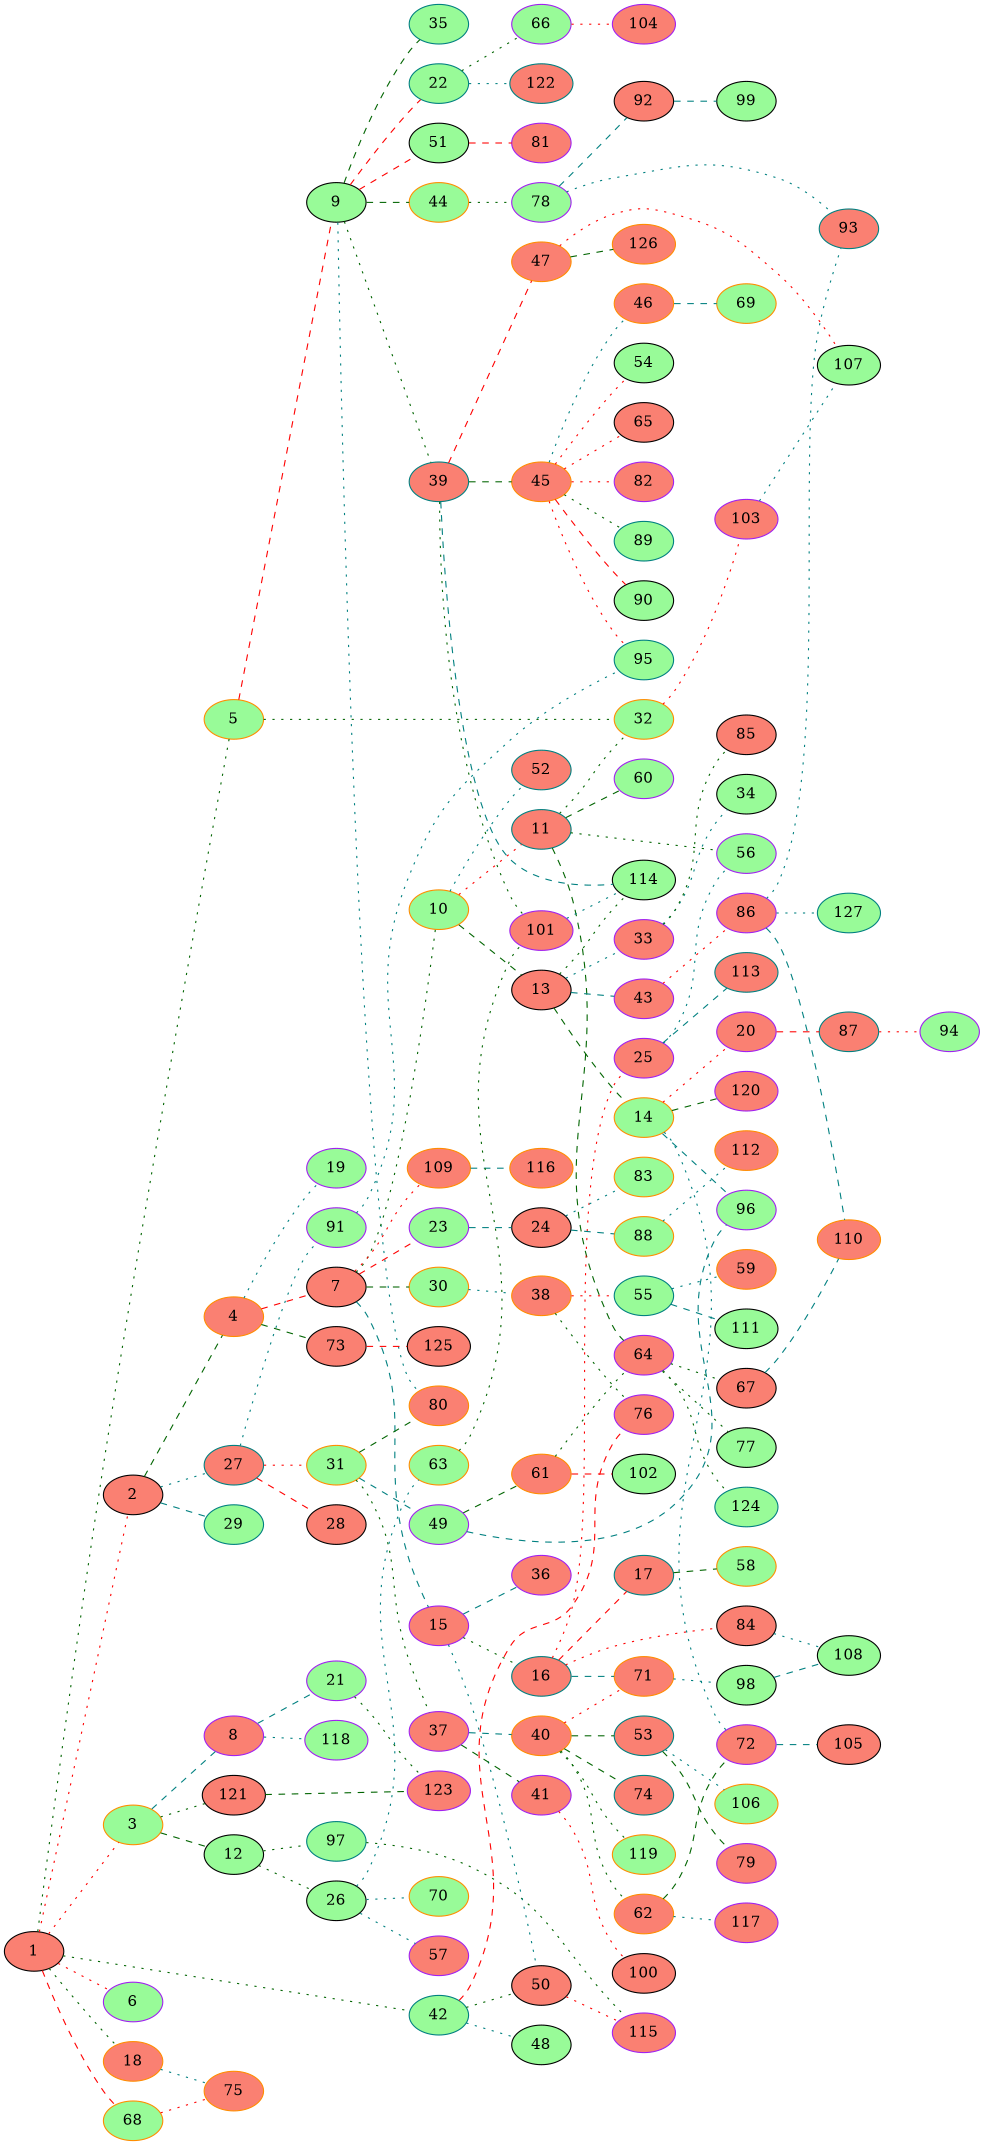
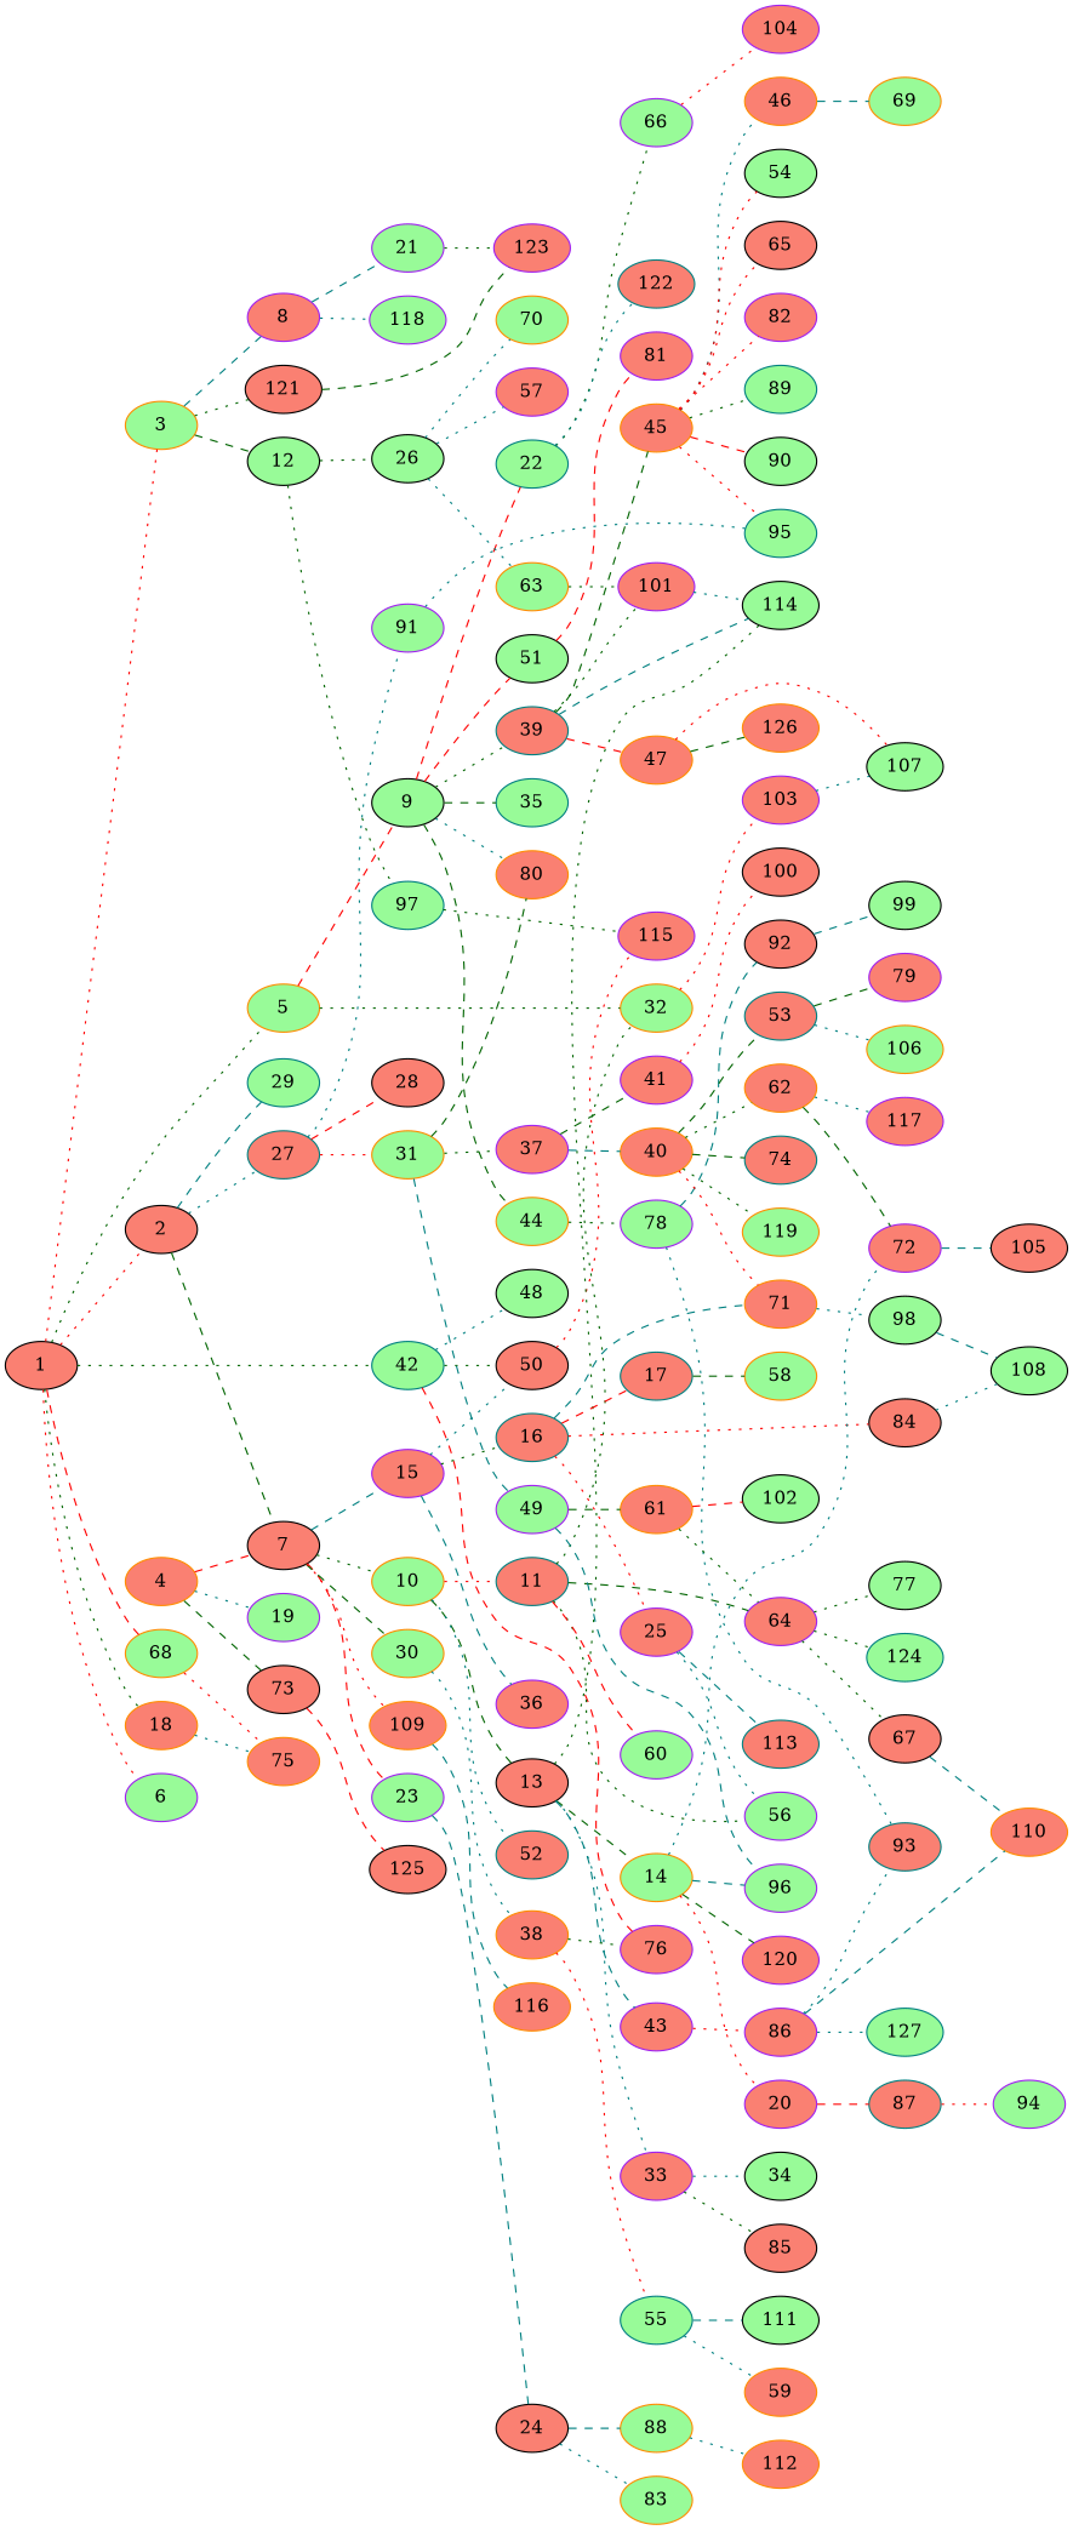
  graph {
    rankdir=LR
    node [color=purple fillcolor=salmon style=filled]
    edge [color=teal style=dotted]
    1 [color=black]
    2 [color=black]
    3 [color=darkorange fillcolor=palegreen]
    5 [color=darkorange fillcolor=palegreen]
    6 [fillcolor=palegreen]
    18 [color=darkorange]
    42 [color=teal fillcolor=palegreen]
    68 [color=darkorange fillcolor=palegreen]
    4 [color=darkorange]
    27 [color=teal]
    29 [color=teal fillcolor=palegreen]
    8
    12 [color=black fillcolor=palegreen]
    121 [color=black]
    9 [color=black fillcolor=palegreen]
    32 [color=darkorange fillcolor=palegreen]
    75 [color=darkorange]
    50 [color=black]
    76
    48 [color=black fillcolor=palegreen]
    7 [color=black]
    19 [fillcolor=palegreen]
    73 [color=black]
    28 [color=black]
    31 [color=darkorange fillcolor=palegreen]
    91 [fillcolor=palegreen]
    21 [fillcolor=palegreen]
    118 [fillcolor=palegreen]
    26 [color=black fillcolor=palegreen]
    97 [color=teal fillcolor=palegreen]
    123
    10 [color=darkorange fillcolor=palegreen]
    15
    23 [fillcolor=palegreen]
    30 [color=darkorange fillcolor=palegreen]
    109 [color=darkorange]
    125 [color=black]
    22 [color=teal fillcolor=palegreen]
    35 [color=teal fillcolor=palegreen]
    39 [color=teal]
    44 [color=darkorange fillcolor=palegreen]
    51 [color=black fillcolor=palegreen]
    80 [color=darkorange]
    103
    11 [color=teal]
    13 [color=black]
    52 [color=teal]
    16 [color=teal]
    36
    24 [color=black]
    38 [color=darkorange]
    116 [color=darkorange]
    66 [fillcolor=palegreen]
    122 [color=teal]
    114 [color=black fillcolor=palegreen]
    45 [color=darkorange]
    47 [color=darkorange]
    101
    78 [fillcolor=palegreen]
    81
    56 [fillcolor=palegreen]
    60 [fillcolor=palegreen]
    64
    14 [color=darkorange fillcolor=palegreen]
    33
    43
    67 [color=black]
    77 [color=black fillcolor=palegreen]
    124 [color=teal fillcolor=palegreen]
    57
    63 [color=darkorange fillcolor=palegreen]
    70 [color=darkorange fillcolor=palegreen]
    115
    20
    72
    96 [fillcolor=palegreen]
    120
    34 [color=black fillcolor=palegreen]
    85 [color=black]
    86
    87 [color=teal]
    105 [color=black]
    17 [color=teal]
    25
    71 [color=darkorange]
    84 [color=black]
    58 [color=darkorange fillcolor=palegreen]
    113 [color=teal]
    98 [color=black fillcolor=palegreen]
    108 [color=black fillcolor=palegreen]
    94 [fillcolor=palegreen]
    104
    83 [color=darkorange fillcolor=palegreen]
    88 [color=darkorange fillcolor=palegreen]
    112 [color=darkorange]
    37
    49 [fillcolor=palegreen]
    95 [color=teal fillcolor=palegreen]
    55 [color=teal fillcolor=palegreen]
    40 [color=darkorange]
    41
    61 [color=darkorange]
    107 [color=black fillcolor=palegreen]
    53 [color=teal]
    62 [color=darkorange]
    74 [color=teal]
    119 [color=darkorange fillcolor=palegreen]
    100 [color=black]
    59 [color=darkorange]
    111 [color=black fillcolor=palegreen]
    46 [color=darkorange]
    54 [color=black fillcolor=palegreen]
    65 [color=black]
    82
    89 [color=teal fillcolor=palegreen]
    90 [color=black fillcolor=palegreen]
    126 [color=darkorange]
    79
    106 [color=darkorange fillcolor=palegreen]
    117
    110 [color=darkorange]
    93 [color=teal]
    127 [color=teal fillcolor=palegreen]
    92 [color=black]
    69 [color=darkorange fillcolor=palegreen]
    102 [color=black fillcolor=palegreen]
    99 [color=black fillcolor=palegreen]
    1 -- 2 [color=red]
    1 -- 3 [color=red]
    1 -- 5 [color=darkgreen]
    1 -- 6 [color=red]
    1 -- 18 [color=darkgreen]
    1 -- 42 [color=darkgreen]
    1 -- 68 [color=red style=dashed]
-   2 -- 4 [color=darkgreen style=dashed]
+   2 -- 7 [color=darkgreen style=dashed]
    2 -- 27
    2 -- 29 [style=dashed]
    3 -- 8 [style=dashed]
    3 -- 12 [color=darkgreen style=dashed]
    3 -- 121 [color=darkgreen]
    5 -- 9 [color=red style=dashed]
    5 -- 32 [color=darkgreen]
    18 -- 75
    42 -- 50 [color=darkgreen]
    42 -- 76 [color=red style=dashed]
    42 -- 48
    68 -- 75 [color=red]
    4 -- 7 [color=red style=dashed]
    4 -- 19
    4 -- 73 [color=darkgreen style=dashed]
    27 -- 28 [color=red style=dashed]
    27 -- 31 [color=red]
    27 -- 91
    8 -- 21 [style=dashed]
    8 -- 118
    12 -- 26 [color=darkgreen]
    12 -- 97 [color=darkgreen]
    121 -- 123 [color=darkgreen style=dashed]
    9 -- 22 [color=red style=dashed]
    9 -- 35 [color=darkgreen style=dashed]
    9 -- 39 [color=darkgreen]
    9 -- 44 [color=darkgreen style=dashed]
    9 -- 51 [color=red style=dashed]
    9 -- 80
    32 -- 103 [color=red]
    50 -- 115 [color=red]
    7 -- 10 [color=darkgreen]
    7 -- 15 [style=dashed]
    7 -- 23 [color=red style=dashed]
    7 -- 30 [color=darkgreen style=dashed]
    7 -- 109 [color=red]
    73 -- 125 [color=red style=dashed]
    31 -- 80 [color=darkgreen style=dashed]
    31 -- 37 [color=darkgreen]
    31 -- 49 [style=dashed]
    91 -- 95
    21 -- 123 [color=darkgreen]
    26 -- 57
    26 -- 63
    26 -- 70
    97 -- 115 [color=darkgreen]
    10 -- 11 [color=red]
    10 -- 13 [color=darkgreen style=dashed]
    10 -- 52
    15 -- 50
    15 -- 16 [color=darkgreen]
    15 -- 36 [style=dashed]
    23 -- 24 [style=dashed]
    30 -- 38
    109 -- 116 [style=dashed]
    22 -- 66 [color=darkgreen]
    22 -- 122
    39 -- 114 [style=dashed]
    39 -- 45 [color=darkgreen style=dashed]
    39 -- 47 [color=red style=dashed]
    39 -- 101 [color=darkgreen]
    44 -- 78 [color=darkgreen]
    51 -- 81 [color=red style=dashed]
    103 -- 107
    11 -- 32 [color=darkgreen]
    11 -- 56 [color=darkgreen]
-   11 -- 60 [color=darkgreen style=dashed]
+   11 -- 60 [color=red style=dashed]
    11 -- 64 [color=darkgreen style=dashed]
    13 -- 114 [color=darkgreen]
    13 -- 14 [color=darkgreen style=dashed]
    13 -- 33
    13 -- 43 [style=dashed]
    16 -- 17 [color=red style=dashed]
    16 -- 25 [color=red]
    16 -- 71 [style=dashed]
    16 -- 84 [color=red]
    24 -- 83
    24 -- 88 [style=dashed]
    38 -- 76 [color=darkgreen]
    38 -- 55 [color=red]
    66 -- 104 [color=red]
    45 -- 95 [color=red]
    45 -- 46
    45 -- 54 [color=red]
    45 -- 65 [color=red]
    45 -- 82 [color=red]
    45 -- 89 [color=darkgreen]
    45 -- 90 [color=red style=dashed]
    47 -- 107 [color=red]
    47 -- 126 [color=darkgreen style=dashed]
    101 -- 114
    78 -- 93
    78 -- 92 [style=dashed]
    64 -- 67 [color=darkgreen]
    64 -- 77 [color=darkgreen]
    64 -- 124 [color=darkgreen]
    14 -- 20 [color=red]
    14 -- 72
    14 -- 96 [style=dashed]
    14 -- 120 [color=darkgreen style=dashed]
    33 -- 34
    33 -- 85 [color=darkgreen]
    43 -- 86 [color=red]
    67 -- 110 [style=dashed]
    63 -- 101 [color=darkgreen]
    20 -- 87 [color=red style=dashed]
    72 -- 105 [style=dashed]
    86 -- 110 [style=dashed]
    86 -- 93
    86 -- 127
    87 -- 94 [color=red]
    17 -- 58 [color=darkgreen style=dashed]
    25 -- 56
    25 -- 113 [style=dashed]
    71 -- 98
    84 -- 108
    98 -- 108 [style=dashed]
    88 -- 112
    37 -- 40 [style=dashed]
    37 -- 41 [color=darkgreen style=dashed]
    49 -- 96 [style=dashed]
    49 -- 61 [color=darkgreen style=dashed]
    55 -- 59
    55 -- 111 [style=dashed]
    40 -- 71 [color=red]
    40 -- 53 [color=darkgreen style=dashed]
    40 -- 62 [color=darkgreen]
    40 -- 74 [color=darkgreen style=dashed]
    40 -- 119 [color=darkgreen]
    41 -- 100 [color=red]
    61 -- 64 [color=darkgreen]
    61 -- 102 [color=red style=dashed]
    53 -- 79 [color=darkgreen style=dashed]
    53 -- 106
    62 -- 72 [color=darkgreen style=dashed]
    62 -- 117
    46 -- 69 [style=dashed]
    92 -- 99 [style=dashed]
  }
